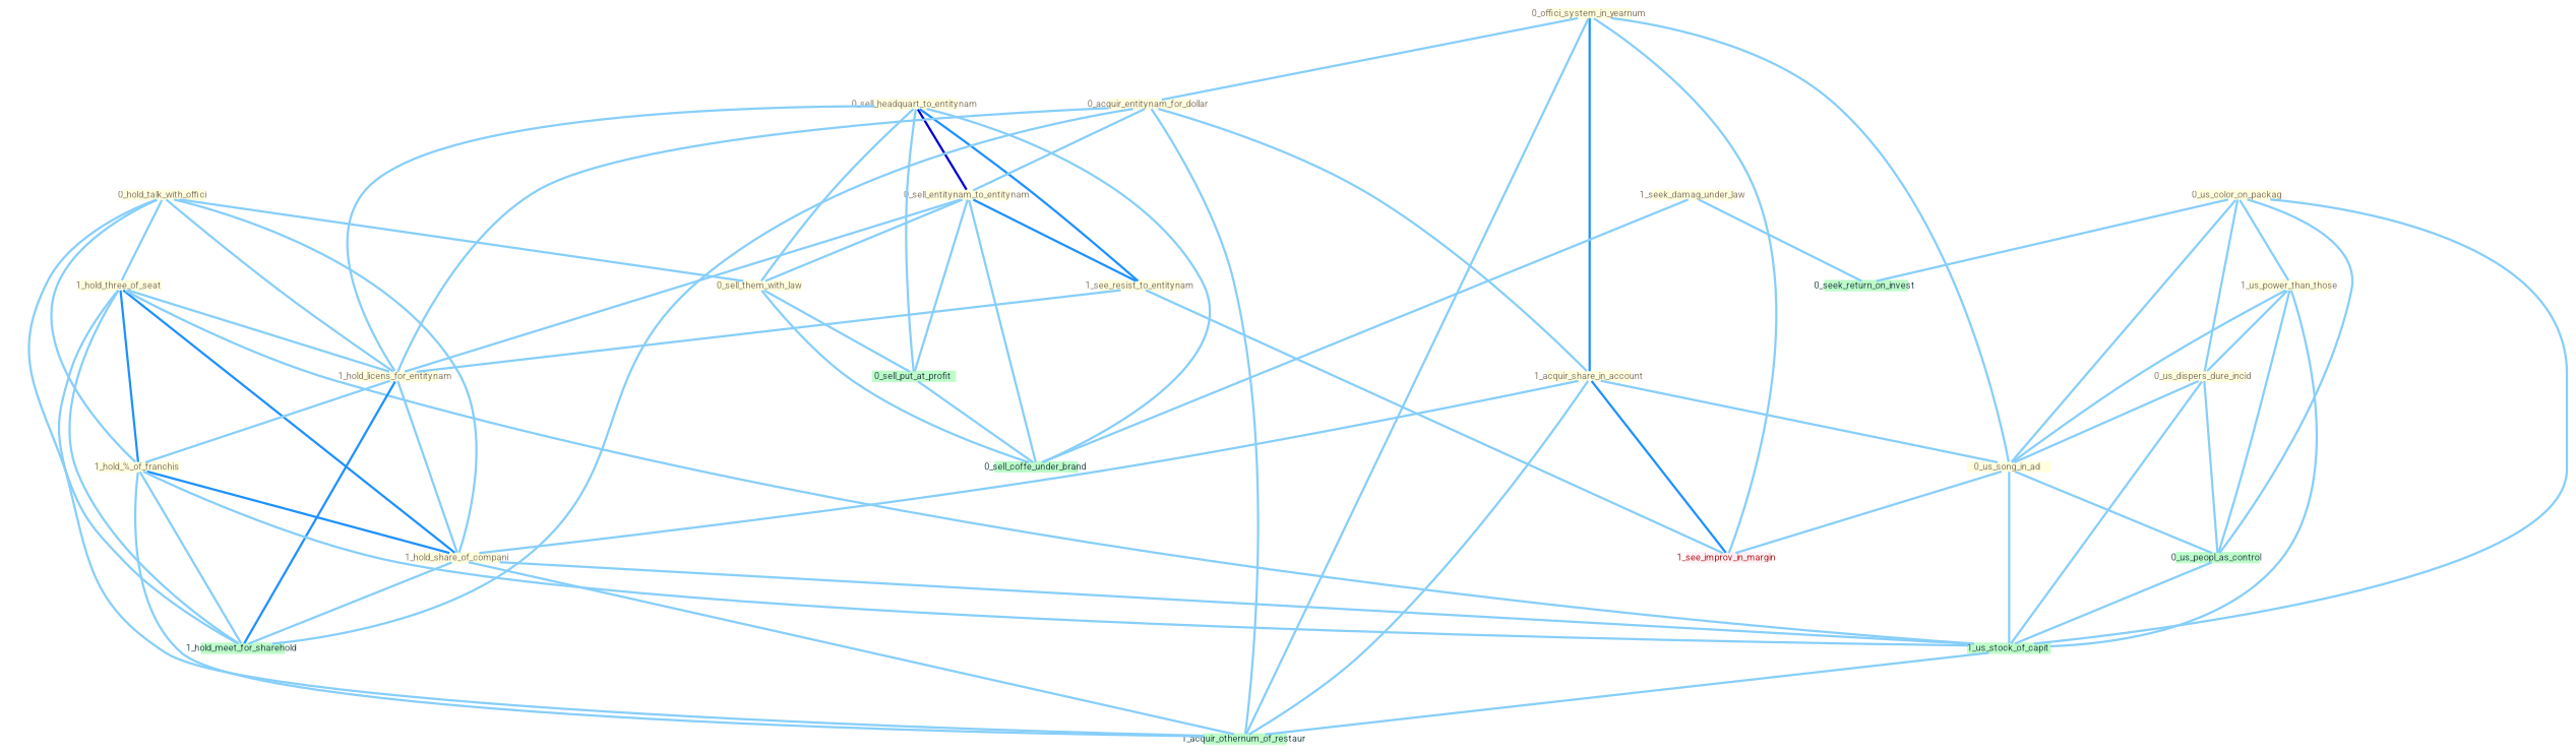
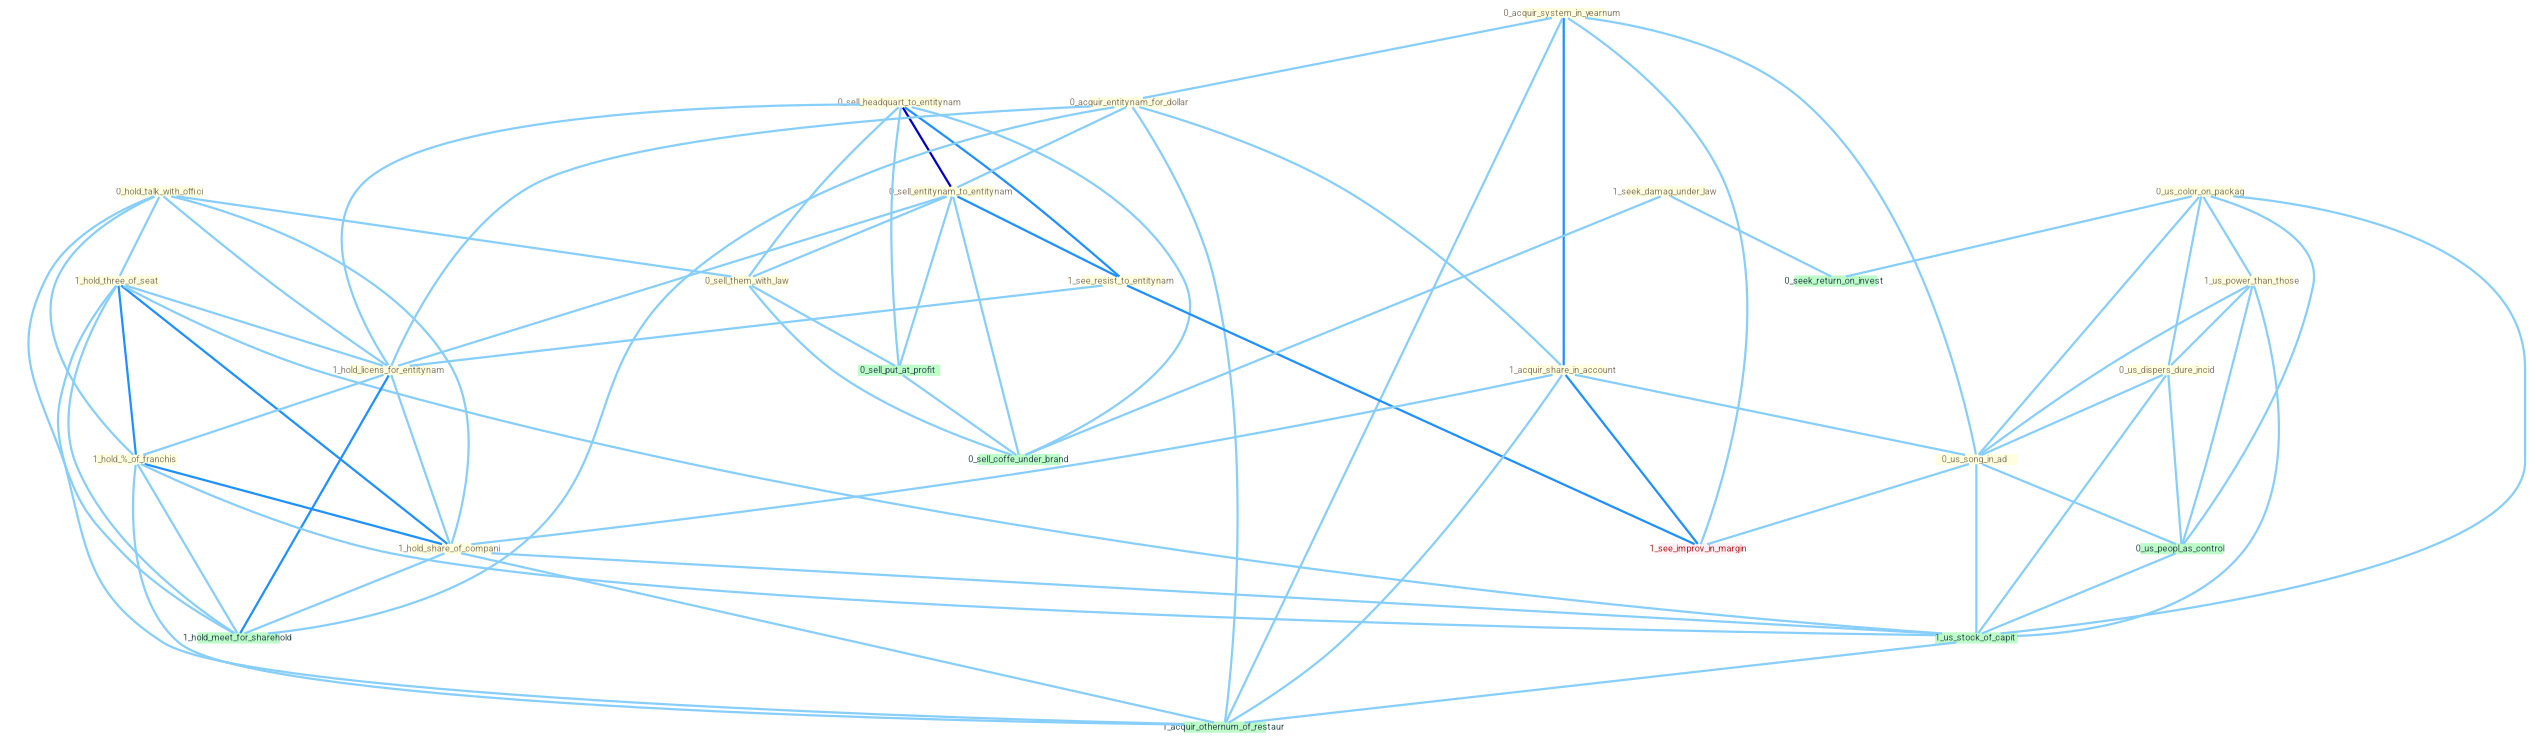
  graph {
    fontname=Roboto
    node [color="#ffffe0" fixedsize=true fontcolor="#8b7d6b" fontname=Roboto fontsize=4 shape=polygon style=filled]
    edge [color="#87cefa" fontname=Roboto w=1]
    "0_sell_headquart_to_entitynam " [height=.06 width=.5]
    "0_hold_talk_with_offici " [height=.06 width=.5]
    "1_hold_three_of_seat " [height=.06 width=.5]
    "0_us_color_on_packag " [height=.06 width=.5]
    "1_us_power_than_those " [height=.06 width=.5]
-   "0_acquir_system_in_yearnum " [height=.06 width=.5 label="0_offici_system_in_yearnum"]
+   "0_acquir_system_in_yearnum " [height=.06 width=.5]
    "0_acquir_entitynam_for_dollar " [height=.06 width=.5]
    "0_sell_entitynam_to_entitynam " [height=.06 width=.5]
    "1_see_resist_to_entitynam " [height=.06 width=.5]
    "1_hold_licens_for_entitynam " [height=.06 width=.5]
    "0_us_dispers_dure_incid " [height=.06 width=.5]
    "1_hold_%_of_franchis " [height=.06 width=.5]
    "1_acquir_share_in_account " [height=.06 width=.5]
    "1_hold_share_of_compani " [height=.06 width=.5]
    "1_seek_damag_under_law " [height=.06 width=.5]
    n16 [height=.06 label="0_sell_them_with_law" width=.5]
    "0_us_song_in_ad " [height=.06 width=.5]
    "1_see_improv_in_margin " [color="#fff0f5" fontcolor="#b22222" height=.06 width=.5]
    "0_sell_put_at_profit " [color="#BDFCC9" fontcolor="#2f4f4f" height=.06 width=.5]
    "0_sell_coffe_under_brand " [color="#BDFCC9" fontcolor="#2f4f4f" height=.06 width=.5]
    "1_hold_meet_for_sharehold " [color="#BDFCC9" fontcolor="#2f4f4f" height=.06 width=.5]
    "1_us_stock_of_capit " [color="#BDFCC9" fontcolor="#2f4f4f" height=.06 width=.5]
    "1_acquir_othernum_of_restaur " [color="#BDFCC9" fontcolor="#2f4f4f" height=.06 width=.5]
    "0_us_peopl_as_control " [color="#BDFCC9" fontcolor="#2f4f4f" height=.06 width=.5]
    "0_seek_return_on_invest " [color="#BDFCC9" fontcolor="#2f4f4f" height=.06 width=.5]
    subgraph sub_1 {
      "0_sell_headquart_to_entitynam "
      "0_hold_talk_with_offici "
      "1_hold_three_of_seat "
      "0_us_color_on_packag "
      "1_us_power_than_those "
      "0_acquir_system_in_yearnum "
      "0_acquir_entitynam_for_dollar "
      "0_sell_entitynam_to_entitynam "
      "1_see_resist_to_entitynam "
      "1_hold_licens_for_entitynam "
      "0_us_dispers_dure_incid "
      "1_hold_%_of_franchis "
      "1_acquir_share_in_account "
      "1_hold_share_of_compani "
      "1_seek_damag_under_law "
      n16
      "0_us_song_in_ad "
    }
    subgraph sub_2 {
      "1_see_improv_in_margin "
    }
    "0_sell_headquart_to_entitynam " -- "0_sell_entitynam_to_entitynam " [color="#0000cd" w=3]
    "0_sell_headquart_to_entitynam " -- "1_see_resist_to_entitynam " [color="#1e90ff" w=2]
    "0_sell_headquart_to_entitynam " -- "1_hold_licens_for_entitynam "
    "0_sell_headquart_to_entitynam " -- n16
    "0_sell_headquart_to_entitynam " -- "0_sell_put_at_profit "
    "0_sell_headquart_to_entitynam " -- "0_sell_coffe_under_brand "
    "0_hold_talk_with_offici " -- "1_hold_three_of_seat "
    "0_hold_talk_with_offici " -- "1_hold_licens_for_entitynam "
    "0_hold_talk_with_offici " -- "1_hold_%_of_franchis "
    "0_hold_talk_with_offici " -- "1_hold_share_of_compani "
    "0_hold_talk_with_offici " -- n16
    "0_hold_talk_with_offici " -- "1_hold_meet_for_sharehold "
    "1_hold_three_of_seat " -- "1_hold_licens_for_entitynam "
    "1_hold_three_of_seat " -- "1_hold_%_of_franchis " [color="#1e90ff" w=2]
    "1_hold_three_of_seat " -- "1_hold_share_of_compani " [color="#1e90ff" w=2]
    "1_hold_three_of_seat " -- "1_hold_meet_for_sharehold "
    "1_hold_three_of_seat " -- "1_us_stock_of_capit "
    "1_hold_three_of_seat " -- "1_acquir_othernum_of_restaur "
    "0_us_color_on_packag " -- "1_us_power_than_those "
    "0_us_color_on_packag " -- "0_us_dispers_dure_incid "
    "0_us_color_on_packag " -- "0_us_song_in_ad "
    "0_us_color_on_packag " -- "1_us_stock_of_capit "
    "0_us_color_on_packag " -- "0_us_peopl_as_control "
    "0_us_color_on_packag " -- "0_seek_return_on_invest "
    "1_us_power_than_those " -- "0_us_dispers_dure_incid "
    "1_us_power_than_those " -- "0_us_song_in_ad "
    "1_us_power_than_those " -- "1_us_stock_of_capit "
    "1_us_power_than_those " -- "0_us_peopl_as_control "
    "0_acquir_system_in_yearnum " -- "0_acquir_entitynam_for_dollar "
    "0_acquir_system_in_yearnum " -- "1_acquir_share_in_account " [color="#1e90ff" w=2]
    "0_acquir_system_in_yearnum " -- "0_us_song_in_ad "
    "0_acquir_system_in_yearnum " -- "1_see_improv_in_margin "
    "0_acquir_system_in_yearnum " -- "1_acquir_othernum_of_restaur "
    "0_acquir_entitynam_for_dollar " -- "0_sell_entitynam_to_entitynam "
    "0_acquir_entitynam_for_dollar " -- "1_hold_licens_for_entitynam "
    "0_acquir_entitynam_for_dollar " -- "1_acquir_share_in_account "
    "0_acquir_entitynam_for_dollar " -- "1_hold_meet_for_sharehold "
    "0_acquir_entitynam_for_dollar " -- "1_acquir_othernum_of_restaur "
    "0_sell_entitynam_to_entitynam " -- "1_see_resist_to_entitynam " [color="#1e90ff" w=2]
    "0_sell_entitynam_to_entitynam " -- "1_hold_licens_for_entitynam "
    "0_sell_entitynam_to_entitynam " -- n16
    "0_sell_entitynam_to_entitynam " -- "0_sell_put_at_profit "
    "0_sell_entitynam_to_entitynam " -- "0_sell_coffe_under_brand "
    "1_see_resist_to_entitynam " -- "1_hold_licens_for_entitynam "
-   "1_see_resist_to_entitynam " -- "1_see_improv_in_margin "
+   "1_see_resist_to_entitynam " -- "1_see_improv_in_margin " [color="#1e90ff"]
    "1_hold_licens_for_entitynam " -- "1_hold_%_of_franchis "
    "1_hold_licens_for_entitynam " -- "1_hold_share_of_compani "
    "1_hold_licens_for_entitynam " -- "1_hold_meet_for_sharehold " [color="#1e90ff" w=2]
    "0_us_dispers_dure_incid " -- "0_us_song_in_ad "
    "0_us_dispers_dure_incid " -- "1_us_stock_of_capit "
    "0_us_dispers_dure_incid " -- "0_us_peopl_as_control "
    "1_hold_%_of_franchis " -- "1_hold_share_of_compani " [color="#1e90ff" w=2]
    "1_hold_%_of_franchis " -- "1_hold_meet_for_sharehold "
    "1_hold_%_of_franchis " -- "1_us_stock_of_capit "
    "1_hold_%_of_franchis " -- "1_acquir_othernum_of_restaur "
    "1_acquir_share_in_account " -- "1_hold_share_of_compani "
    "1_acquir_share_in_account " -- "0_us_song_in_ad "
    "1_acquir_share_in_account " -- "1_see_improv_in_margin " [color="#1e90ff"]
    "1_acquir_share_in_account " -- "1_acquir_othernum_of_restaur "
    "1_hold_share_of_compani " -- "1_hold_meet_for_sharehold "
    "1_hold_share_of_compani " -- "1_us_stock_of_capit "
    "1_hold_share_of_compani " -- "1_acquir_othernum_of_restaur "
    "1_seek_damag_under_law " -- "0_sell_coffe_under_brand "
    "1_seek_damag_under_law " -- "0_seek_return_on_invest "
    n16 -- "0_sell_put_at_profit "
    n16 -- "0_sell_coffe_under_brand "
    "0_us_song_in_ad " -- "1_see_improv_in_margin "
    "0_us_song_in_ad " -- "1_us_stock_of_capit "
    "0_us_song_in_ad " -- "0_us_peopl_as_control "
    "0_sell_put_at_profit " -- "0_sell_coffe_under_brand "
    "1_us_stock_of_capit " -- "1_acquir_othernum_of_restaur "
    "0_us_peopl_as_control " -- "1_us_stock_of_capit "
  }
